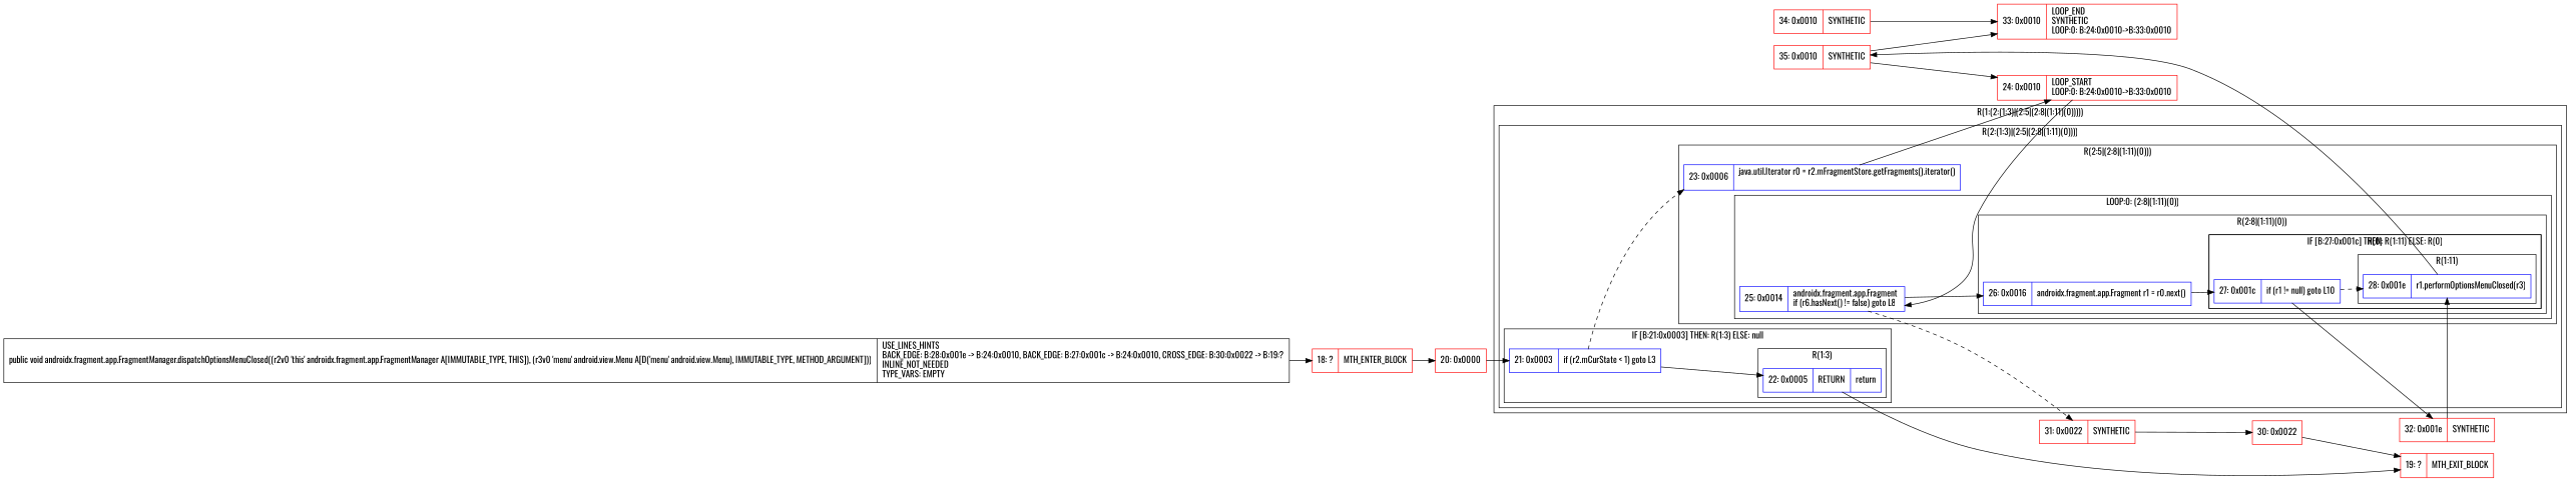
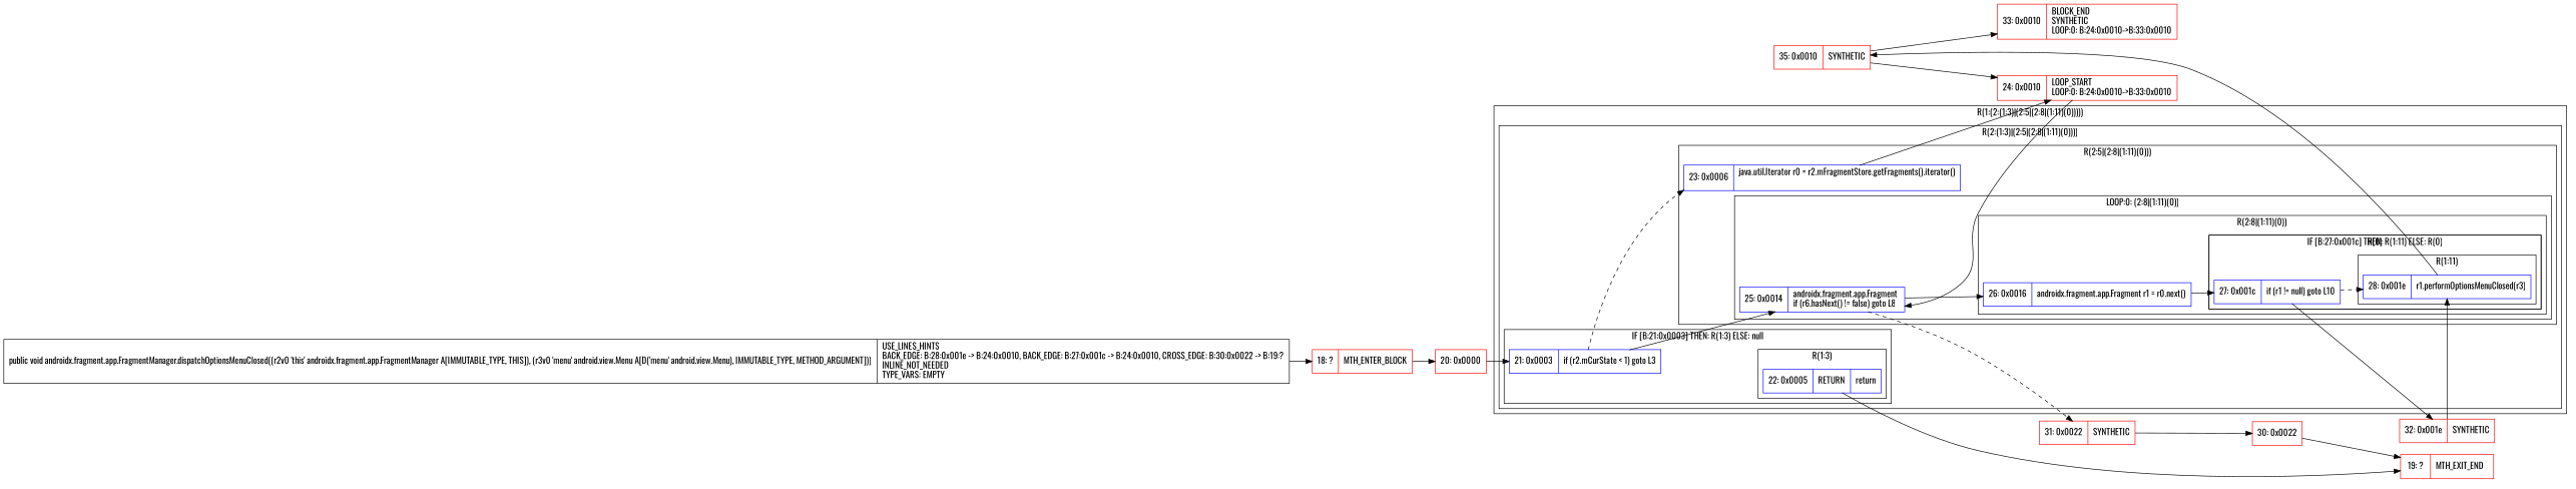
  digraph {
    fontname=Oswald
    rankdir=LR
    node [color=red fontname=Oswald shape=record]
    edge [fontname=Oswald]
    n1 [color=blue label="{22\:\ 0x0005|RETURN\l|return\l}"]
    n2 [color=blue label="{21\:\ 0x0003|if (r2.mCurState \< 1) goto L3\l}"]
    n3 [color=blue label="{28\:\ 0x001e|r1.performOptionsMenuClosed(r3)\l}"]
    n4 [color=blue label="{27\:\ 0x001c|if (r1 != null) goto L10\l}"]
    n5 [color=blue label="{26\:\ 0x0016|androidx.fragment.app.Fragment r1 = r0.next()\l}"]
    n6 [color=blue label="{25\:\ 0x0014|androidx.fragment.app.Fragment \lif (r6.hasNext() != false) goto L8\l}"]
    n7 [color=blue label="{23\:\ 0x0006|java.util.Iterator r0 = r2.mFragmentStore.getFragments().iterator()\l\l}"]
-   n8 [label="{19\:\ ?|MTH_EXIT_BLOCK\l}"]
+   n8 [label="{19\:\ ?|MTH_EXIT_END\l}"]
    n9 [label="{35\:\ 0x0010|SYNTHETIC\l}"]
    n10 [label="{32\:\ 0x001e|SYNTHETIC\l}"]
    n11 [label="{31\:\ 0x0022|SYNTHETIC\l}"]
    n12 [label="{24\:\ 0x0010|LOOP_START\lLOOP:0: B:24:0x0010\-\>B:33:0x0010\l}"]
    n13 [label="{30\:\ 0x0022}"]
-   n14 [label="{34\:\ 0x0010|SYNTHETIC\l}"]
-   n15 [label="{33\:\ 0x0010|LOOP_END\lSYNTHETIC\lLOOP:0: B:24:0x0010\-\>B:33:0x0010\l}"]
+   n15 [label="{33\:\ 0x0010|BLOCK_END\lSYNTHETIC\lLOOP:0: B:24:0x0010\-\>B:33:0x0010\l}"]
    n16 [label="{18\:\ ?|MTH_ENTER_BLOCK\l}"]
    n17 [label="{20\:\ 0x0000}"]
    n18 [label="{public void androidx.fragment.app.FragmentManager.dispatchOptionsMenuClosed((r2v0 'this' androidx.fragment.app.FragmentManager A[IMMUTABLE_TYPE, THIS]), (r3v0 'menu' android.view.Menu A[D('menu' android.view.Menu), IMMUTABLE_TYPE, METHOD_ARGUMENT]))  | USE_LINES_HINTS\lBACK_EDGE: B:28:0x001e \-\> B:24:0x0010, BACK_EDGE: B:27:0x001c \-\> B:24:0x0010, CROSS_EDGE: B:30:0x0022 \-\> B:19:?\lINLINE_NOT_NEEDED\lTYPE_VARS: EMPTY\l}" color=""]
    subgraph cluster_1 {
      label="R(1:(2:(1:3)|(2:5|(2:8|(1:11)(0)))))"
      subgraph cluster_2 {
        label="R(2:(1:3)|(2:5|(2:8|(1:11)(0))))"
        subgraph cluster_3 {
          label="IF [B:21:0x0003] THEN: R(1:3) ELSE: null"
          n2
          subgraph cluster_4 {
            label="R(1:3)"
            n1
          }
        }
        subgraph cluster_5 {
          label="R(2:5|(2:8|(1:11)(0)))"
          n7
          subgraph cluster_6 {
            label="LOOP:0: (2:8|(1:11)(0))"
            n6
            subgraph cluster_7 {
              label="R(2:8|(1:11)(0))"
              n5
              subgraph cluster_8 {
                label="IF [B:27:0x001c] THEN: R(1:11) ELSE: R(0)"
                n4
                subgraph cluster_9 {
                  label="R(1:11)"
                  n3
                }
                subgraph cluster_10 {
                  label="R(0)"
                }
              }
            }
          }
        }
      }
    }
    n1 -> n8
-   n2 -> n1
+   n2 -> n6
    n2 -> n7 [style=dashed]
    n3 -> n9
    n4 -> n3 [style=dashed]
    n4 -> n10
    n5 -> n4
    n6 -> n5
    n6 -> n11 [style=dashed]
    n7 -> n12
    n9 -> n12
    n9 -> n15
    n10 -> n3
    n11 -> n13
    n12 -> n6
    n13 -> n8
-   n14 -> n15
    n16 -> n17
    n17 -> n2
    n18 -> n16
  }
